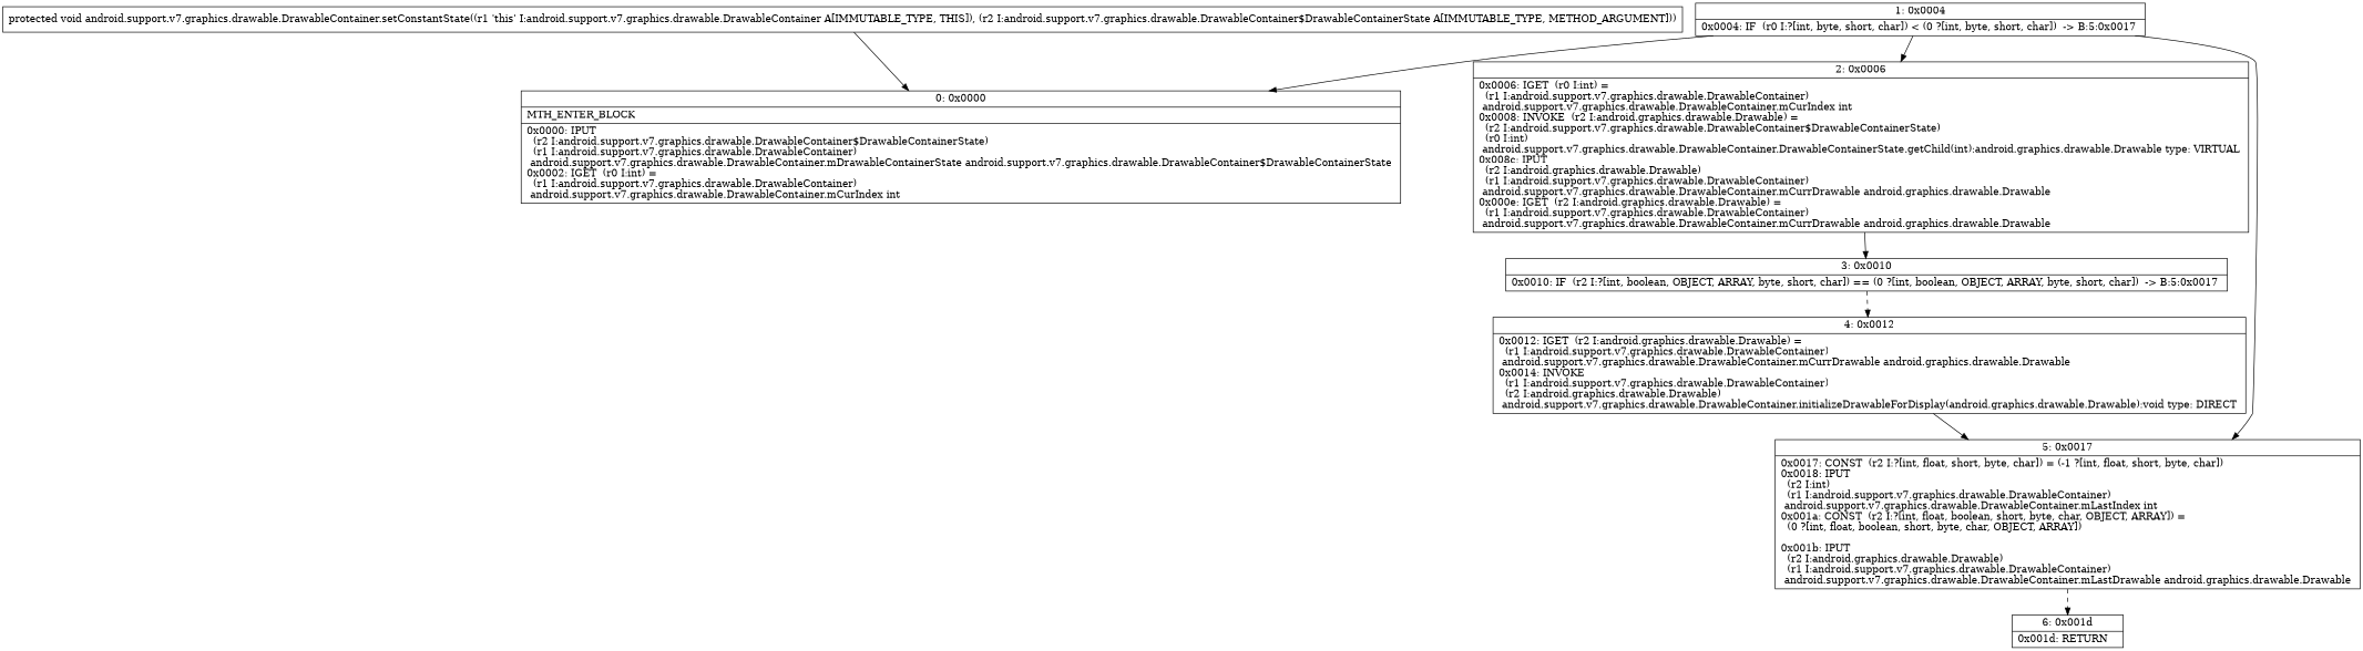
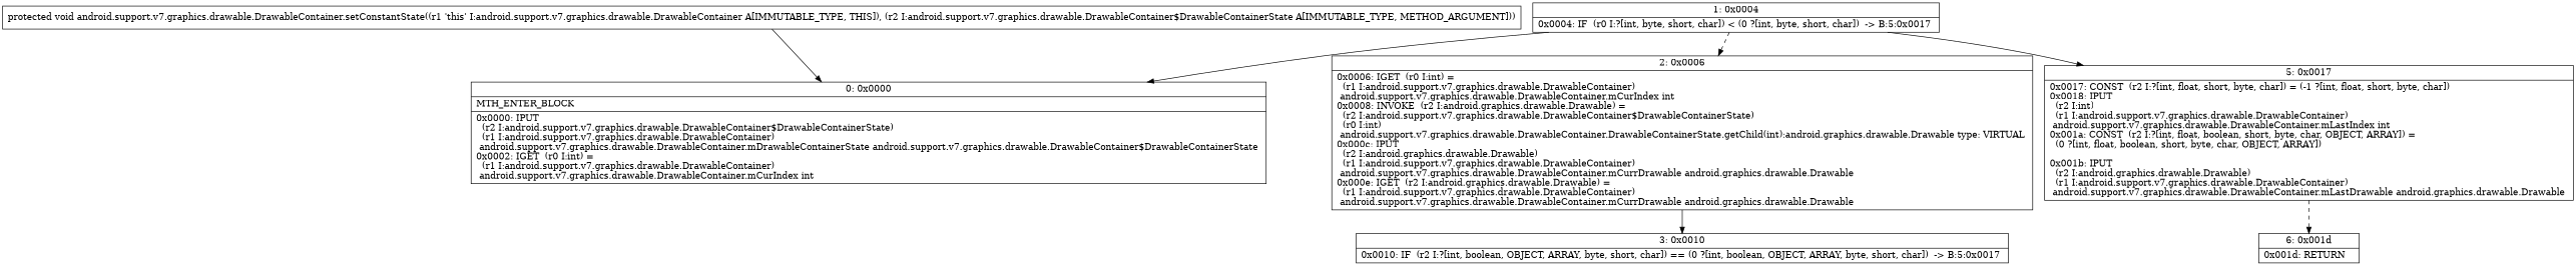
  digraph {
    fontname="DejaVu Serif"
    node [fontname="DejaVu Serif" shape=record]
    edge [fontname="DejaVu Serif"]
    n1 [label="{0\:\ 0x0000|MTH_ENTER_BLOCK\l|0x0000: IPUT  \l  (r2 I:android.support.v7.graphics.drawable.DrawableContainer$DrawableContainerState)\l  (r1 I:android.support.v7.graphics.drawable.DrawableContainer)\l android.support.v7.graphics.drawable.DrawableContainer.mDrawableContainerState android.support.v7.graphics.drawable.DrawableContainer$DrawableContainerState \l0x0002: IGET  (r0 I:int) = \l  (r1 I:android.support.v7.graphics.drawable.DrawableContainer)\l android.support.v7.graphics.drawable.DrawableContainer.mCurIndex int \l}"]
    n2 [label="{1\:\ 0x0004|0x0004: IF  (r0 I:?[int, byte, short, char]) \< (0 ?[int, byte, short, char])  \-\> B:5:0x0017 \l}"]
-   n3 [label="{2\:\ 0x0006|0x0006: IGET  (r0 I:int) = \l  (r1 I:android.support.v7.graphics.drawable.DrawableContainer)\l android.support.v7.graphics.drawable.DrawableContainer.mCurIndex int \l0x0008: INVOKE  (r2 I:android.graphics.drawable.Drawable) = \l  (r2 I:android.support.v7.graphics.drawable.DrawableContainer$DrawableContainerState)\l  (r0 I:int)\l android.support.v7.graphics.drawable.DrawableContainer.DrawableContainerState.getChild(int):android.graphics.drawable.Drawable type: VIRTUAL \l0x008c: IPUT  \l  (r2 I:android.graphics.drawable.Drawable)\l  (r1 I:android.support.v7.graphics.drawable.DrawableContainer)\l android.support.v7.graphics.drawable.DrawableContainer.mCurrDrawable android.graphics.drawable.Drawable \l0x000e: IGET  (r2 I:android.graphics.drawable.Drawable) = \l  (r1 I:android.support.v7.graphics.drawable.DrawableContainer)\l android.support.v7.graphics.drawable.DrawableContainer.mCurrDrawable android.graphics.drawable.Drawable \l}"]
+   n3 [label="{2\:\ 0x0006|0x0006: IGET  (r0 I:int) = \l  (r1 I:android.support.v7.graphics.drawable.DrawableContainer)\l android.support.v7.graphics.drawable.DrawableContainer.mCurIndex int \l0x0008: INVOKE  (r2 I:android.graphics.drawable.Drawable) = \l  (r2 I:android.support.v7.graphics.drawable.DrawableContainer$DrawableContainerState)\l  (r0 I:int)\l android.support.v7.graphics.drawable.DrawableContainer.DrawableContainerState.getChild(int):android.graphics.drawable.Drawable type: VIRTUAL \l0x000c: IPUT  \l  (r2 I:android.graphics.drawable.Drawable)\l  (r1 I:android.support.v7.graphics.drawable.DrawableContainer)\l android.support.v7.graphics.drawable.DrawableContainer.mCurrDrawable android.graphics.drawable.Drawable \l0x000e: IGET  (r2 I:android.graphics.drawable.Drawable) = \l  (r1 I:android.support.v7.graphics.drawable.DrawableContainer)\l android.support.v7.graphics.drawable.DrawableContainer.mCurrDrawable android.graphics.drawable.Drawable \l}"]
    n4 [label="{5\:\ 0x0017|0x0017: CONST  (r2 I:?[int, float, short, byte, char]) = (\-1 ?[int, float, short, byte, char]) \l0x0018: IPUT  \l  (r2 I:int)\l  (r1 I:android.support.v7.graphics.drawable.DrawableContainer)\l android.support.v7.graphics.drawable.DrawableContainer.mLastIndex int \l0x001a: CONST  (r2 I:?[int, float, boolean, short, byte, char, OBJECT, ARRAY]) = \l  (0 ?[int, float, boolean, short, byte, char, OBJECT, ARRAY])\l \l0x001b: IPUT  \l  (r2 I:android.graphics.drawable.Drawable)\l  (r1 I:android.support.v7.graphics.drawable.DrawableContainer)\l android.support.v7.graphics.drawable.DrawableContainer.mLastDrawable android.graphics.drawable.Drawable \l}"]
    n5 [label="{3\:\ 0x0010|0x0010: IF  (r2 I:?[int, boolean, OBJECT, ARRAY, byte, short, char]) == (0 ?[int, boolean, OBJECT, ARRAY, byte, short, char])  \-\> B:5:0x0017 \l}"]
    n6 [label="{6\:\ 0x001d|0x001d: RETURN   \l}"]
-   n7 [label="{4\:\ 0x0012|0x0012: IGET  (r2 I:android.graphics.drawable.Drawable) = \l  (r1 I:android.support.v7.graphics.drawable.DrawableContainer)\l android.support.v7.graphics.drawable.DrawableContainer.mCurrDrawable android.graphics.drawable.Drawable \l0x0014: INVOKE  \l  (r1 I:android.support.v7.graphics.drawable.DrawableContainer)\l  (r2 I:android.graphics.drawable.Drawable)\l android.support.v7.graphics.drawable.DrawableContainer.initializeDrawableForDisplay(android.graphics.drawable.Drawable):void type: DIRECT \l}"]
    n8 [label="{protected void android.support.v7.graphics.drawable.DrawableContainer.setConstantState((r1 'this' I:android.support.v7.graphics.drawable.DrawableContainer A[IMMUTABLE_TYPE, THIS]), (r2 I:android.support.v7.graphics.drawable.DrawableContainer$DrawableContainerState A[IMMUTABLE_TYPE, METHOD_ARGUMENT])) }"]
    n2 -> n1
-   n2 -> n3 [style=solid]
+   n2 -> n3 [style=dashed]
    n2 -> n4
    n3 -> n5
    n4 -> n6 [style=dashed]
-   n5 -> n7 [style=dashed]
-   n7 -> n4
    n8 -> n1
  }
